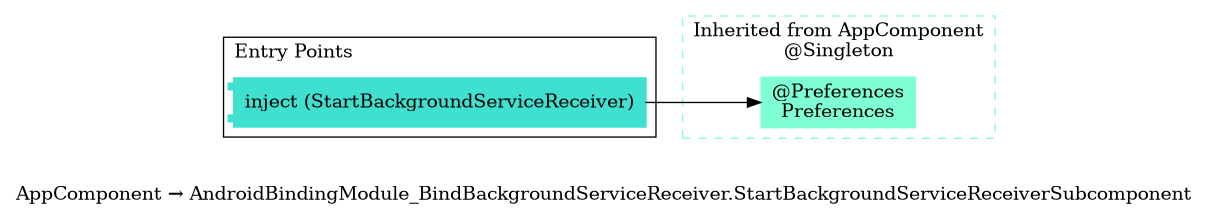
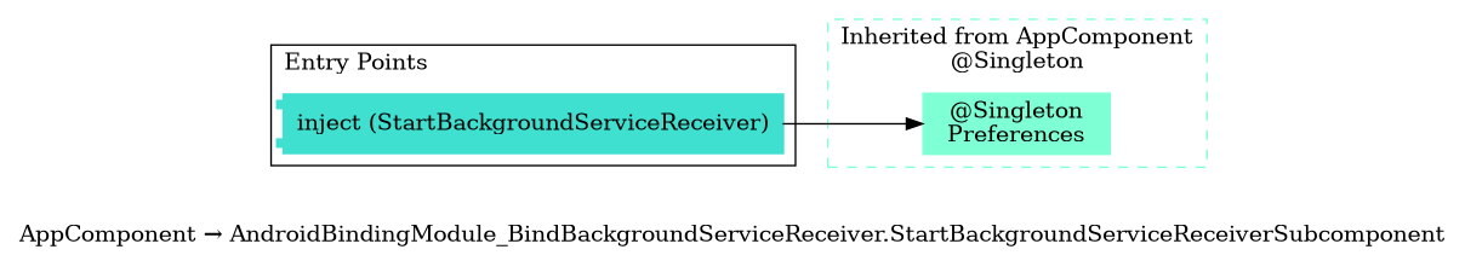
  digraph {
    compound=true
    label="AppComponent → AndroidBindingModule_BindBackgroundServiceReceiver.StartBackgroundServiceReceiverSubcomponent"
    labeljust=l
    rankdir=LR
    node [style=filled]
    n1 [color=turquoise label="inject (StartBackgroundServiceReceiver)" penwidth=2 shape=component]
-   n2 [color=aquamarine label="@Preferences\nPreferences" shape=rectangle]
+   n2 [color=aquamarine label="@Singleton\nPreferences" shape=rectangle]
    subgraph cluster_1 {
      label="Entry Points"
      n1
    }
    subgraph cluster_2 {
      label="Dependency Graph"
    }
    subgraph cluster_3 {
      label=Subcomponents
      shape=folder
    }
    subgraph cluster_4 {
      color=aquamarine
      label="Inherited from AppComponent\n@Singleton"
      labeljust=c
      style=dashed
      n2
    }
    n1 -> n2
  }
